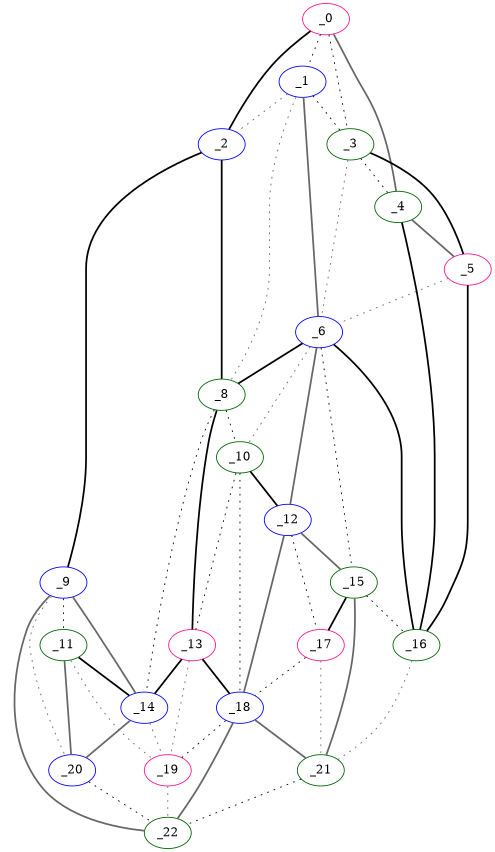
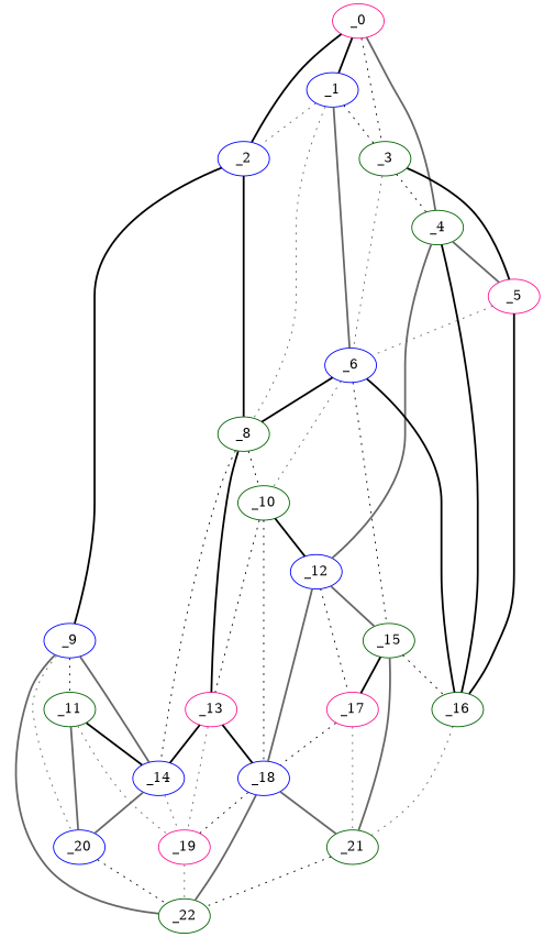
  graph {
    fontname="DejaVu Serif"
    node [color=darkgreen fontname="DejaVu Serif" x=96]
    edge [color=black fontname="DejaVu Serif" style=dotted valence=2]
    _0 [color=deeppink x=29 y=9]
    _1 [color=blue x=30 y=18]
    _2 [color=blue x=30 y=112]
    _3 [x=48 y=13]
    _4 [x=53 y=11]
    _6 [color=blue x=73 y=40]
    _8 [x=78 y=74]
    _9 [color=blue x=80 y=93]
    _5 [color=deeppink x=61 y=16]
    _16 [x=95 y=15]
    _10 [x=88 y=57]
    _12 [color=blue x=91 y=47]
    _15 [x=94 y=32]
    _13 [color=deeppink x=91 y=73]
    _14 [color=blue x=92 y=82]
    _22 [x=99 y=107]
    _11 [x=89 y=92]
    _20 [color=blue y=99]
    _21 [x=98 y=24]
    _18 [color=blue y=54]
    _17 [color=deeppink y=44]
    _19 [color=deeppink y=85]
-   _0 -- _1 [valence=1]
+   _0 -- _1 [style=bold valence=1]
    _0 -- _2 [style=bold valence=1]
    _0 -- _3
    _0 -- _4 [color=gray40 style=bold valence=1]
    _1 -- _2 [color=gray40]
    _1 -- _3
    _1 -- _6 [color=gray40 style=bold]
    _1 -- _8 [color=gray40]
    _2 -- _8 [style=bold]
    _2 -- _9 [style=bold]
    _3 -- _4
    _3 -- _6 [color=gray40]
    _3 -- _5 [style=bold valence=1]
    _4 -- _5 [color=gray40 style=bold]
    _4 -- _16 [style=bold valence=1]
    _6 -- _8 [style=bold]
    _6 -- _16 [style=bold]
    _6 -- _10 [color=gray40]
-   _6 -- _12 [color=gray40 style=bold]
+   _4 -- _12 [color=gray40 style=bold]
    _6 -- _15
    _8 -- _10 [valence=1]
    _8 -- _13 [style=bold valence=1]
    _8 -- _14
    _9 -- _14 [color=gray40 style=bold valence=1]
    _9 -- _22 [color=gray40 style=bold valence=1]
    _9 -- _11
    _9 -- _20 [color=gray40 valence=1]
    _5 -- _6 [color=gray40]
    _5 -- _16 [style=bold valence=1]
    _16 -- _21 [color=gray40 valence=1]
    _10 -- _12 [style=bold]
    _10 -- _13
    _10 -- _18
    _12 -- _15 [color=gray40 style=bold valence=1]
    _12 -- _18 [color=gray40 style=bold]
    _12 -- _17
    _15 -- _16 [valence=1]
    _15 -- _21 [color=gray40 style=bold valence=1]
    _15 -- _17 [style=bold]
    _13 -- _14 [style=bold valence=1]
    _13 -- _18 [style=bold valence=1]
    _13 -- _19 [color=gray40]
    _14 -- _20 [color=gray40 style=bold]
    _14 -- _19 [color=gray40]
    _11 -- _14 [style=bold valence=1]
    _11 -- _20 [color=gray40 style=bold]
    _11 -- _19 [color=gray40 valence=1]
    _20 -- _22 [valence=1]
    _21 -- _22 [valence=1]
    _18 -- _22 [color=gray40 style=bold valence=1]
    _18 -- _21 [color=gray40 style=bold]
    _18 -- _19 [valence=1]
    _17 -- _21 [color=gray40]
    _17 -- _18
    _19 -- _22 [color=gray40]
  }
